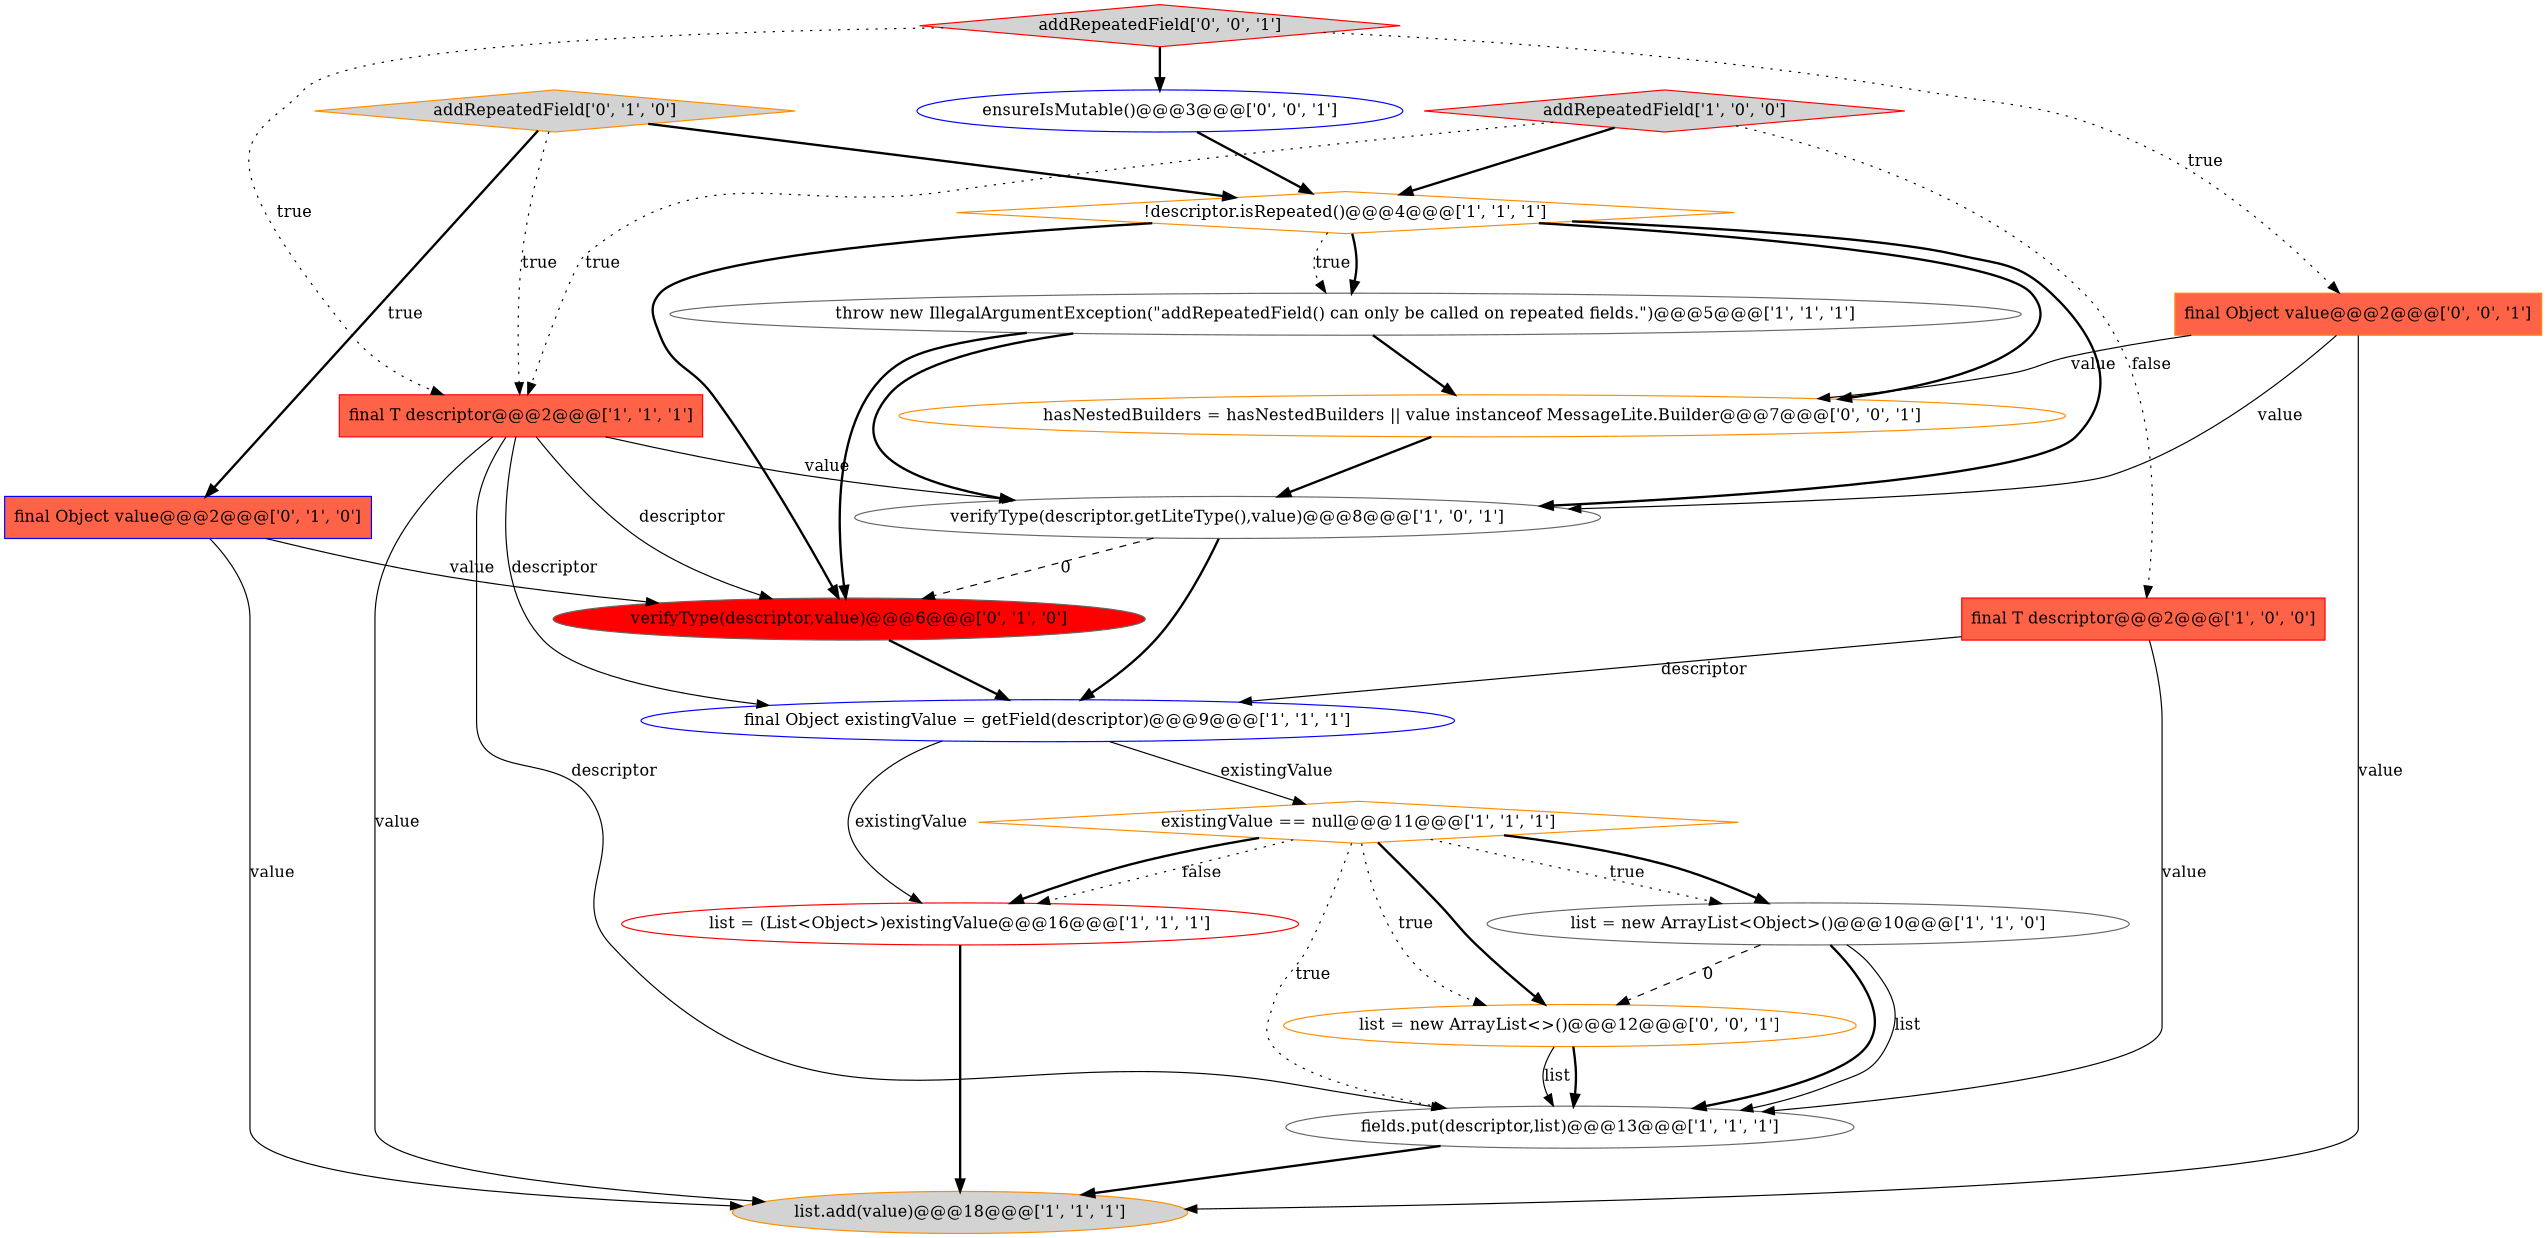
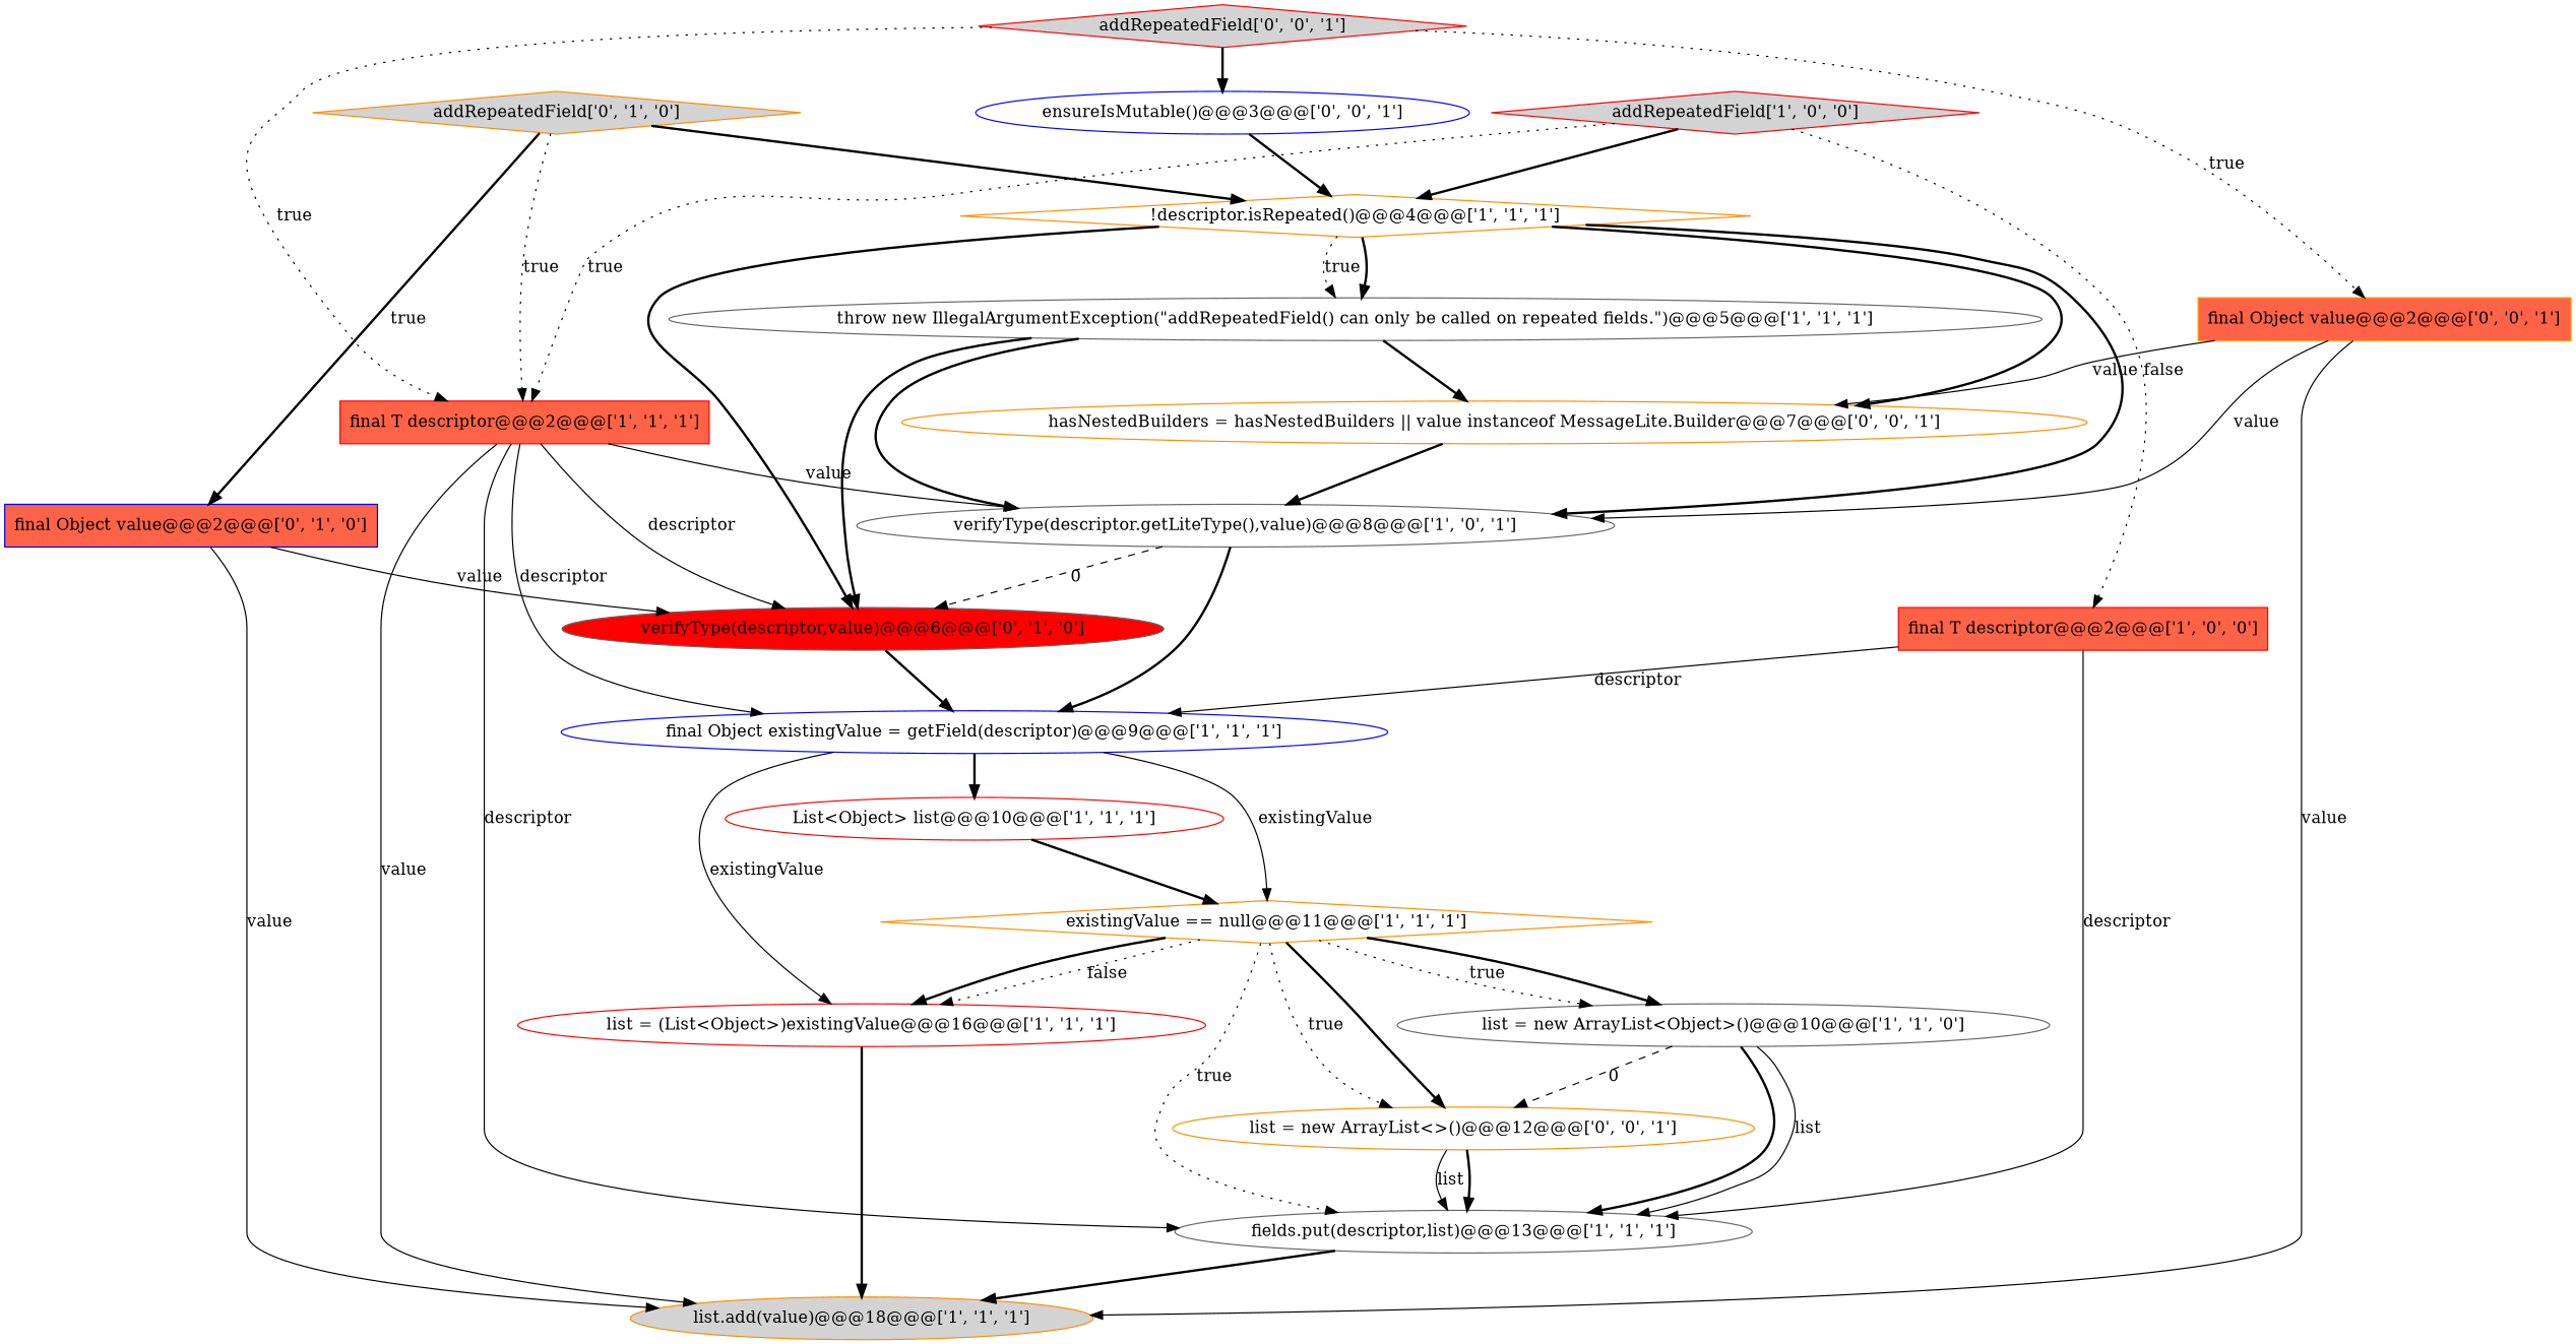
  digraph {
    node [color=darkorange fillcolor=white shape=ellipse style=filled]
    edge [style=bold]
    n1 [color=gray40 label="throw new IllegalArgumentException(\"addRepeatedField() can only be called on repeated fields.\")@@@5@@@['1', '1', '1']"]
    n2 [color=gray40 label="verifyType(descriptor.getLiteType(),value)@@@8@@@['1', '0', '1']"]
    n3 [color=gray40 fillcolor=red label="verifyType(descriptor,value)@@@6@@@['0', '1', '0']"]
    n4 [label="hasNestedBuilders = hasNestedBuilders || value instanceof MessageLite.Builder@@@7@@@['0', '0', '1']"]
    n5 [color=blue label="final Object existingValue = getField(descriptor)@@@9@@@['1', '1', '1']"]
    n6 [color=gray40 label="list = new ArrayList<Object>()@@@10@@@['1', '1', '0']"]
    n7 [color=gray40 label="fields.put(descriptor,list)@@@13@@@['1', '1', '1']"]
    n8 [label="list = new ArrayList<>()@@@12@@@['0', '0', '1']"]
    n9 [fillcolor=lightgray label="list.add(value)@@@18@@@['1', '1', '1']"]
    n10 [color=red fillcolor=lightgray label="addRepeatedField['1', '0', '0']" shape=diamond]
    n11 [color=red fillcolor=tomato label="final T descriptor@@@2@@@['1', '1', '1']" shape=box]
    n12 [label="!descriptor.isRepeated()@@@4@@@['1', '1', '1']" shape=diamond]
    n13 [color=red fillcolor=tomato label="final T descriptor@@@2@@@['1', '0', '0']" shape=box]
    n14 [fillcolor=tomato label="final Object value@@@2@@@['0', '0', '1']" shape=box]
    n15 [color=red fillcolor=lightgray label="addRepeatedField['0', '0', '1']" shape=diamond]
    n16 [color=blue label="ensureIsMutable()@@@3@@@['0', '0', '1']"]
    n17 [color=red label="list = (List<Object>)existingValue@@@16@@@['1', '1', '1']"]
+   n18 [color=red label="List<Object> list@@@10@@@['1', '1', '1']"]
    n19 [label="existingValue == null@@@11@@@['1', '1', '1']" shape=diamond]
    n20 [color=blue fillcolor=tomato label="final Object value@@@2@@@['0', '1', '0']" shape=box]
    n21 [fillcolor=lightgray label="addRepeatedField['0', '1', '0']" shape=diamond]
    n1 -> n2
    n1 -> n3
    n1 -> n4
    n2 -> n3 [label=0 style=dashed]
    n2 -> n5
    n3 -> n5
    n4 -> n2
    n5 -> n17 [label=existingValue style=solid]
+   n5 -> n18
    n5 -> n19 [label=existingValue style=solid]
    n6 -> n7
    n6 -> n7 [label=list style=solid]
    n6 -> n8 [label=0 style=dashed]
    n7 -> n9
    n8 -> n7
    n8 -> n7 [label=list style=solid]
    n10 -> n11 [label=true style=dotted]
    n10 -> n12
    n10 -> n13 [label=false style=dotted]
    n11 -> n2 [label=value style=solid]
    n11 -> n3 [label=descriptor style=solid]
    n11 -> n5 [label=descriptor style=solid]
    n11 -> n7 [label=descriptor style=solid]
    n11 -> n9 [label=value style=solid]
    n12 -> n1
    n12 -> n1 [label=true style=dotted]
    n12 -> n2
    n12 -> n3
    n12 -> n4
    n13 -> n5 [label=descriptor style=solid]
-   n13 -> n7 [label=value style=solid]
+   n13 -> n7 [label=descriptor style=solid]
    n14 -> n2 [label=value style=solid]
    n14 -> n4 [label=value style=solid]
    n14 -> n9 [label=value style=solid]
    n15 -> n11 [label=true style=dotted]
    n15 -> n14 [label=true style=dotted]
    n15 -> n16
    n16 -> n12
    n17 -> n9
+   n18 -> n19
    n19 -> n6
    n19 -> n6 [label=true style=dotted]
    n19 -> n7 [label=true style=dotted]
    n19 -> n8 [label=true style=dotted]
    n19 -> n8
    n19 -> n17 [label=false style=dotted]
    n19 -> n17
    n20 -> n3 [label=value style=solid]
    n20 -> n9 [label=value style=solid]
    n21 -> n11 [label=true style=dotted]
    n21 -> n12
    n21 -> n20 [label=true]
  }
